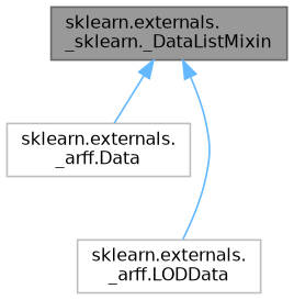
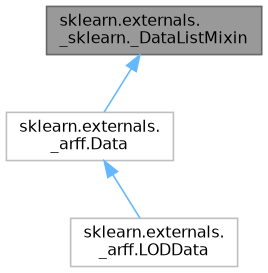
  digraph {
    fontname="DejaVu Sans"
    node [color=grey75 fillcolor=white fontname="DejaVu Sans" fontsize=10 shape=box style=filled]
    edge [color=steelblue1 dir=back fontname="DejaVu Sans" fontsize=10 labelfontname=Helvetica labelfontsize=10 style=solid]
    n1 [color=gray40 fillcolor=grey60 fontcolor=black height=0.2 label="sklearn.externals.\l_sklearn._DataListMixin" width=0.4]
    n2 [height=0.2 label="sklearn.externals.\l_arff.Data" width=0.4]
    n3 [height=0.2 label="sklearn.externals.\l_arff.LODData" width=0.4]
    n1 -> n2
-   n1 -> n3
+   n2 -> n3
  }
